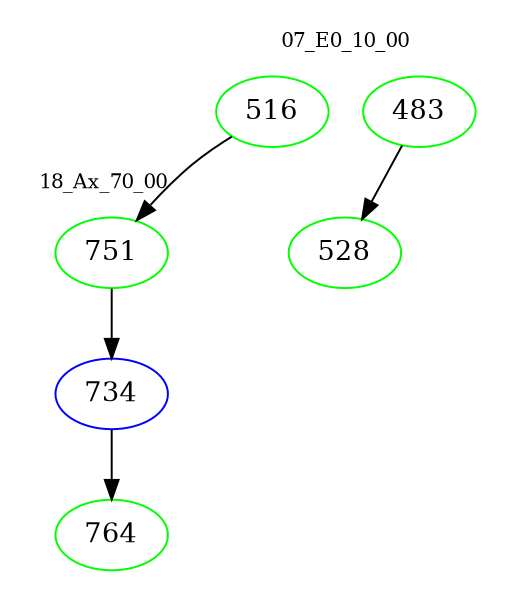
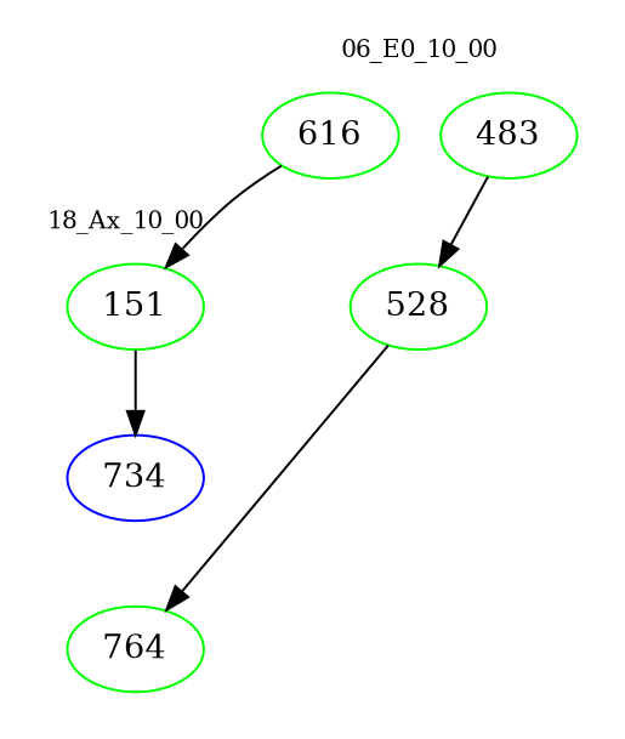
  digraph {
    node [color=green]
    edge [color=black]
-   n1 [label=751]
+   n1 [label=151]
    n2 [color=blue label=734]
    n3 [label=764]
-   n4 [label=516]
+   n4 [label=616]
    n5 [label=483]
    n6 [label=528]
    subgraph cluster_1 {
      color=white
      fontsize=10
-     label="18_Ax_70_00"
+     label="18_Ax_10_00"
      n1
      n2
      n3
    }
    subgraph cluster_2 {
      color=white
      fontsize=10
-     label="07_E0_10_00"
+     label="06_E0_10_00"
      n4
      n5
      n6
    }
    n1 -> n2
-   n2 -> n3
+   n6 -> n3
    n4 -> n1
    n5 -> n6
  }
